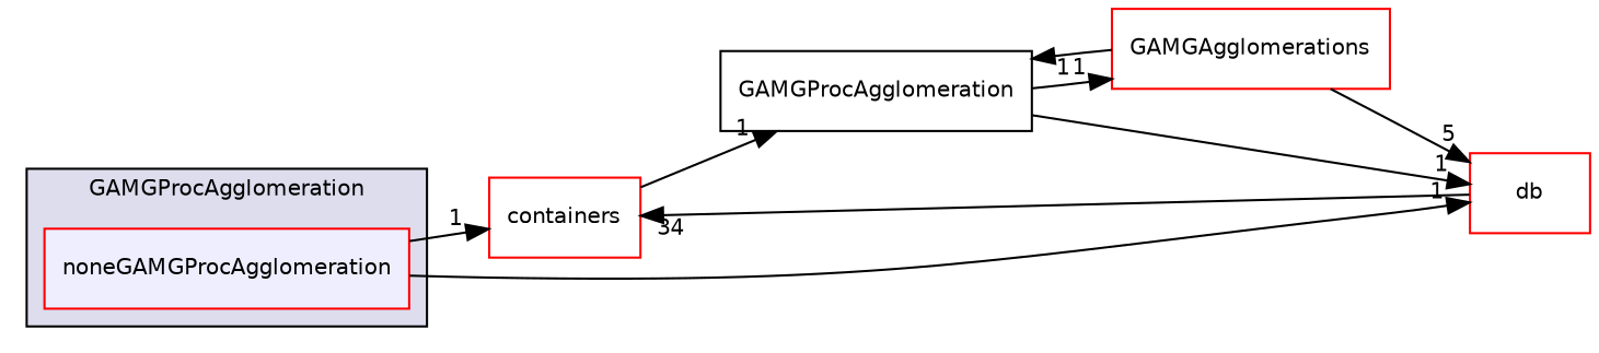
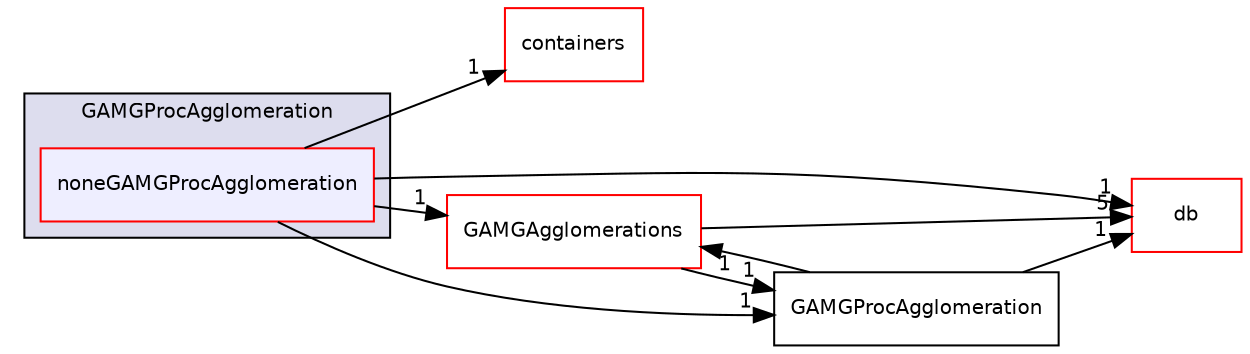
  digraph {
    compound=true
    rankdir=LR
    node [color=red fontname=Helvetica fontsize=10 shape=box]
    edge [headlabel=1 labeldistance=1.5 labelfontname=Helvetica labelfontsize=10]
    n1 [fillcolor="#eeeeff" label=noneGAMGProcAgglomeration pencolor=black style=filled]
    n2 [label=containers]
    n3 [label=db]
    n4 [label=GAMGAgglomerations]
    n5 [label=GAMGProcAgglomeration color=""]
    subgraph cluster_1 {
      bgcolor="#ddddee"
      fontname=Helvetica
      fontsize=10
      label=GAMGProcAgglomeration
      pencolor=black
      n1
    }
    n1 -> n2
    n1 -> n3
-   n2 -> n5
-   n3 -> n2 [headlabel=34]
+   n1 -> n4
+   n1 -> n5
    n4 -> n3 [headlabel=5]
    n4 -> n5
    n5 -> n3
    n5 -> n4
  }
